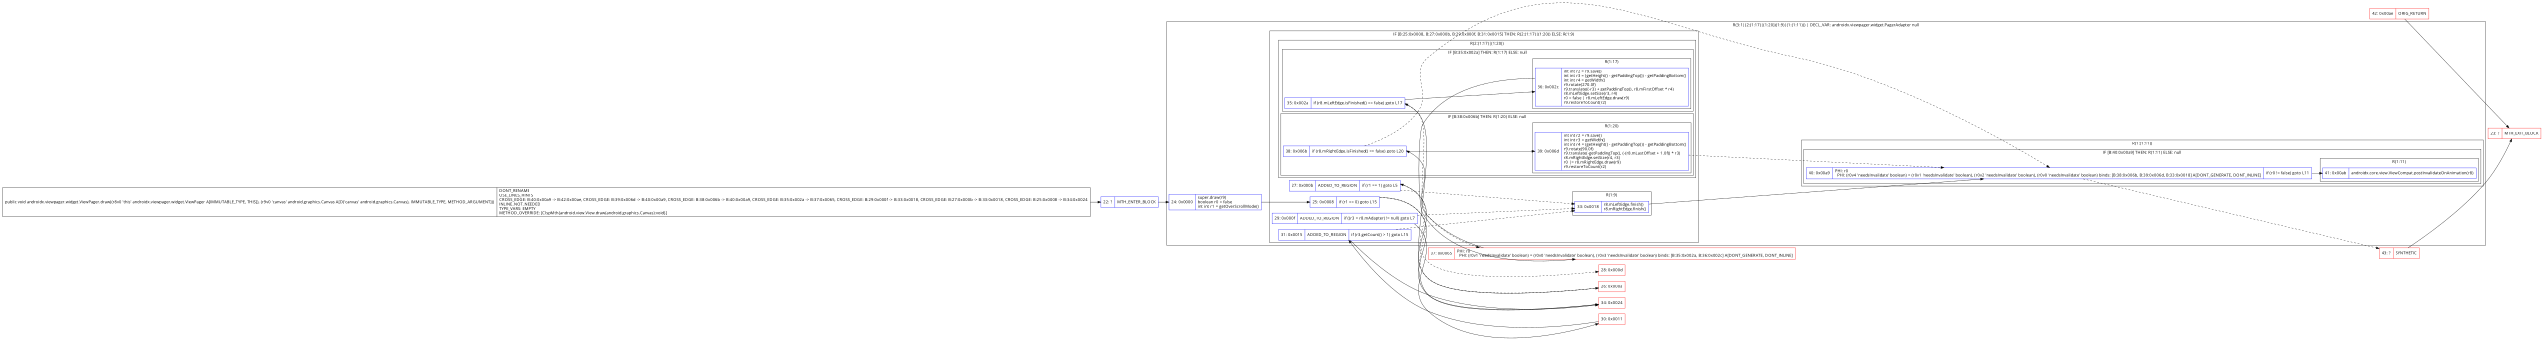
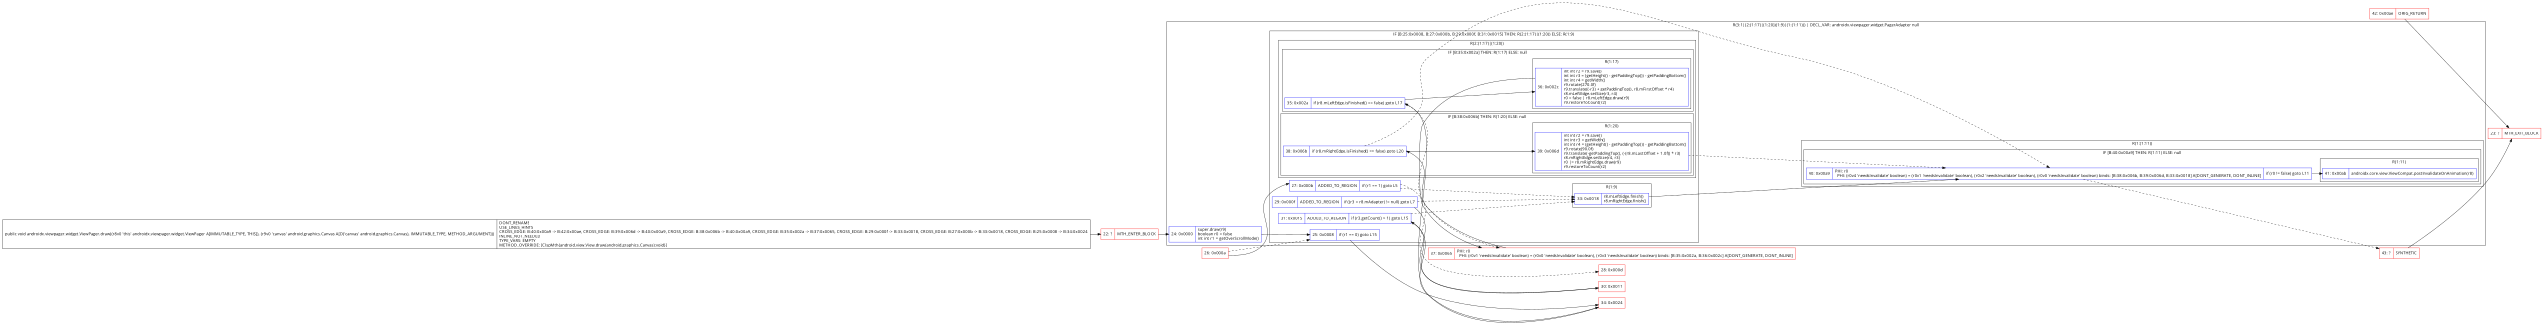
  digraph {
    fontname="Open Sans"
    rankdir=LR
    node [color=blue fontname="Open Sans" shape=record]
    edge [fontname="Open Sans"]
    n1 [label="{36\:\ 0x002c|int int r2 = r9.save()\lint int r3 = (getHeight() \- getPaddingTop()) \- getPaddingBottom()\lint int r4 = getWidth()\lr9.rotate(270.0f)\lr9.translate((\-r3) + getPaddingTop(), r8.mFirstOffset * r4)\lr8.mLeftEdge.setSize(r3, r4)\lr0 = false \| r8.mLeftEdge.draw(r9)\lr9.restoreToCount(r2)\l}"]
    n2 [label="{35\:\ 0x002a|if (r8.mLeftEdge.isFinished() == false) goto L17\l}"]
    n3 [label="{39\:\ 0x006d|int int r2 = r9.save()\lint int r3 = getWidth()\lint int r4 = (getHeight() \- getPaddingTop()) \- getPaddingBottom()\lr9.rotate(90.0f)\lr9.translate(\-getPaddingTop(), (\-(r8.mLastOffset + 1.0f)) * r3)\lr8.mRightEdge.setSize(r4, r3)\lr0 \|= r8.mRightEdge.draw(r9)\lr9.restoreToCount(r2)\l}"]
    n4 [label="{38\:\ 0x006b|if (r8.mRightEdge.isFinished() == false) goto L20\l}"]
    n5 [label="{33\:\ 0x0018|r8.mLeftEdge.finish()\lr8.mRightEdge.finish()\l}"]
    n6 [label="{25\:\ 0x0008|if (r1 == 0) goto L15\l}"]
    n7 [label="{27\:\ 0x000b|ADDED_TO_REGION\l|if (r1 == 1) goto L5\l}"]
    n8 [label="{29\:\ 0x000f|ADDED_TO_REGION\l|if ((r3 = r8.mAdapter) != null) goto L7\l}"]
    n9 [label="{31\:\ 0x0015|ADDED_TO_REGION\l|if (r3.getCount() \> 1) goto L15\l}"]
    n10 [label="{41\:\ 0x00ab|androidx.core.view.ViewCompat.postInvalidateOnAnimation(r8)\l}"]
    n11 [label="{40\:\ 0x00a9|PHI: r0 \l  PHI: (r0v4 'needsInvalidate' boolean) = (r0v1 'needsInvalidate' boolean), (r0v2 'needsInvalidate' boolean), (r0v0 'needsInvalidate' boolean) binds: [B:38:0x006b, B:39:0x006d, B:33:0x0018] A[DONT_GENERATE, DONT_INLINE]\l|if (r0 != false) goto L11\l}"]
    n12 [label="{24\:\ 0x0000|super.draw(r9)\lboolean r0 = false\lint int r1 = getOverScrollMode()\l}"]
    n13 [color=red label="{37\:\ 0x0065|PHI: r0 \l  PHI: (r0v1 'needsInvalidate' boolean) = (r0v0 'needsInvalidate' boolean), (r0v3 'needsInvalidate' boolean) binds: [B:35:0x002a, B:36:0x002c] A[DONT_GENERATE, DONT_INLINE]\l}"]
    n14 [color=red label="{26\:\ 0x000a}"]
    n15 [color=red label="{34\:\ 0x0024}"]
    n16 [color=red label="{28\:\ 0x000d}"]
    n17 [color=red label="{30\:\ 0x0011}"]
    n18 [color=red label="{43\:\ ?|SYNTHETIC\l}"]
    n19 [color=red label="{23\:\ ?|MTH_EXIT_BLOCK\l}"]
    n20 [color=red label="{42\:\ 0x00ae|ORIG_RETURN\l}"]
-   n21 [label="{22\:\ ?|MTH_ENTER_BLOCK\l}"]
+   n21 [color=red label="{22\:\ ?|MTH_ENTER_BLOCK\l}"]
    n22 [label="{public void androidx.viewpager.widget.ViewPager.draw((r8v0 'this' androidx.viewpager.widget.ViewPager A[IMMUTABLE_TYPE, THIS]), (r9v0 'canvas' android.graphics.Canvas A[D('canvas' android.graphics.Canvas), IMMUTABLE_TYPE, METHOD_ARGUMENT]))  | DONT_RENAME\lUSE_LINES_HINTS\lCROSS_EDGE: B:40:0x00a9 \-\> B:42:0x00ae, CROSS_EDGE: B:39:0x006d \-\> B:40:0x00a9, CROSS_EDGE: B:38:0x006b \-\> B:40:0x00a9, CROSS_EDGE: B:35:0x002a \-\> B:37:0x0065, CROSS_EDGE: B:29:0x000f \-\> B:33:0x0018, CROSS_EDGE: B:27:0x000b \-\> B:33:0x0018, CROSS_EDGE: B:25:0x0008 \-\> B:34:0x0024\lINLINE_NOT_NEEDED\lTYPE_VARS: EMPTY\lMETHOD_OVERRIDE: [ClspMth\{android.view.View.draw(android.graphics.Canvas):void\}]\l}" color=""]
    subgraph cluster_1 {
      label="R(3:1|(2:(1:17)|(1:20))(1:9)|(1:(1:11))) | DECL_VAR: androidx.viewpager.widget.PagerAdapter null\l"
      n12
      subgraph cluster_2 {
        label="IF [B:25:0x0008, B:27:0x000b, B:29:0x000f, B:31:0x0015] THEN: R(2:(1:17)|(1:20)) ELSE: R(1:9)"
        n6
        n7
        n8
        n9
        subgraph cluster_3 {
          label="R(2:(1:17)|(1:20))"
          subgraph cluster_4 {
            label="IF [B:35:0x002a] THEN: R(1:17) ELSE: null"
            n2
            subgraph cluster_5 {
              label="R(1:17)"
              n1
            }
          }
          subgraph cluster_6 {
            label="IF [B:38:0x006b] THEN: R(1:20) ELSE: null"
            n4
            subgraph cluster_7 {
              label="R(1:20)"
              n3
            }
          }
        }
        subgraph cluster_8 {
          label="R(1:9)"
          n5
        }
      }
      subgraph cluster_9 {
        label="R(1:(1:11))"
        subgraph cluster_10 {
          label="IF [B:40:0x00a9] THEN: R(1:11) ELSE: null"
          n11
          subgraph cluster_11 {
            label="R(1:11)"
            n10
          }
        }
      }
    }
    n1 -> n13
    n2 -> n1
    n2 -> n13 [style=dashed]
    n3 -> n11 [style=dashed]
    n4 -> n3
    n4 -> n11 [style=dashed]
    n5 -> n11
-   n6 -> n14 [style=dashed]
+   n14 -> n6 [style=dashed]
    n6 -> n15
    n7 -> n5 [style=dashed]
    n7 -> n16 [style=dashed]
    n8 -> n5 [style=dashed]
    n8 -> n17
    n9 -> n5 [style=dashed]
    n9 -> n15
    n11 -> n10
    n11 -> n18 [style=dashed]
    n12 -> n6
    n13 -> n4
    n14 -> n7
    n15 -> n2
    n17 -> n9
    n18 -> n19
    n20 -> n19
    n21 -> n12
    n22 -> n21
  }
